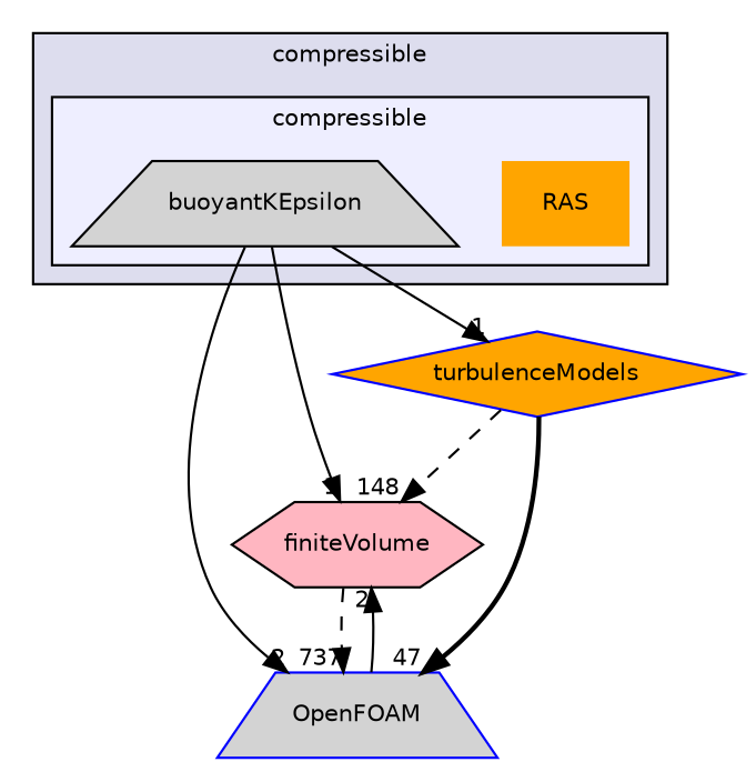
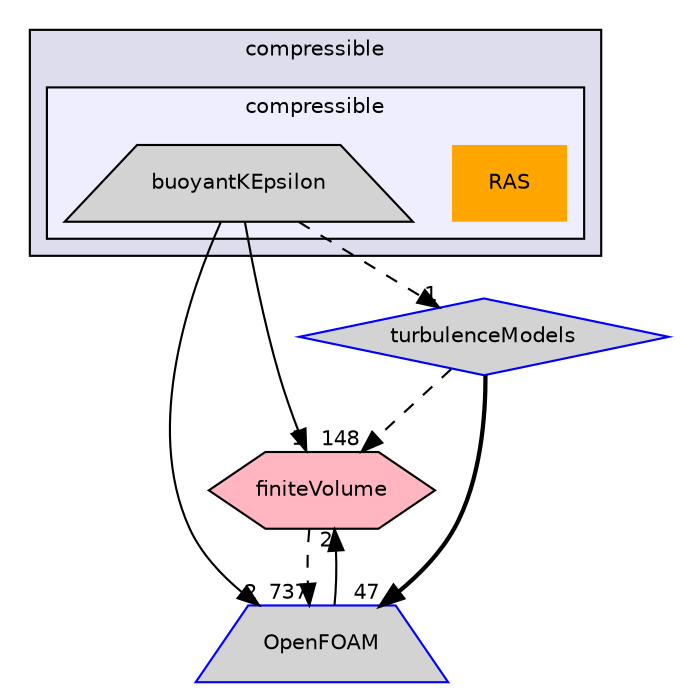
  digraph {
    compound=true
    node [fontname=Helvetica fontsize=10 shape=trapezium style=filled fillcolor=orange color=black]
    edge [headlabel=1 labeldistance=1.5 labelfontname=Helvetica labelfontsize=10 style=solid]
    n1 [label=RAS shape=plaintext]
    n2 [fillcolor=lightgrey label=buoyantKEpsilon]
    n3 [label=finiteVolume shape=hexagon fillcolor=lightpink]
    n4 [color=blue label=OpenFOAM fillcolor=lightgrey]
-   n5 [color=blue label=turbulenceModels shape=diamond]
+   n5 [color=blue label=turbulenceModels shape=diamond fillcolor=lightgrey]
    subgraph cluster_1 {
      bgcolor="#ddddee"
      fontname=Helvetica
      fontsize=10
      label=compressible
      pencolor=black
      subgraph cluster_2 {
        bgcolor="#eeeeff"
        fontname=Helvetica
        fontsize=10
        pencolor=black
        n1
        n2
      }
    }
    n2 -> n3
    n2 -> n4 [headlabel=2]
-   n2 -> n5
+   n2 -> n5 [style=dashed]
    n3 -> n4 [headlabel=737 style=dashed]
    n4 -> n3 [headlabel=2]
    n5 -> n3 [headlabel=148 style=dashed]
    n5 -> n4 [headlabel=47 style=bold]
  }
